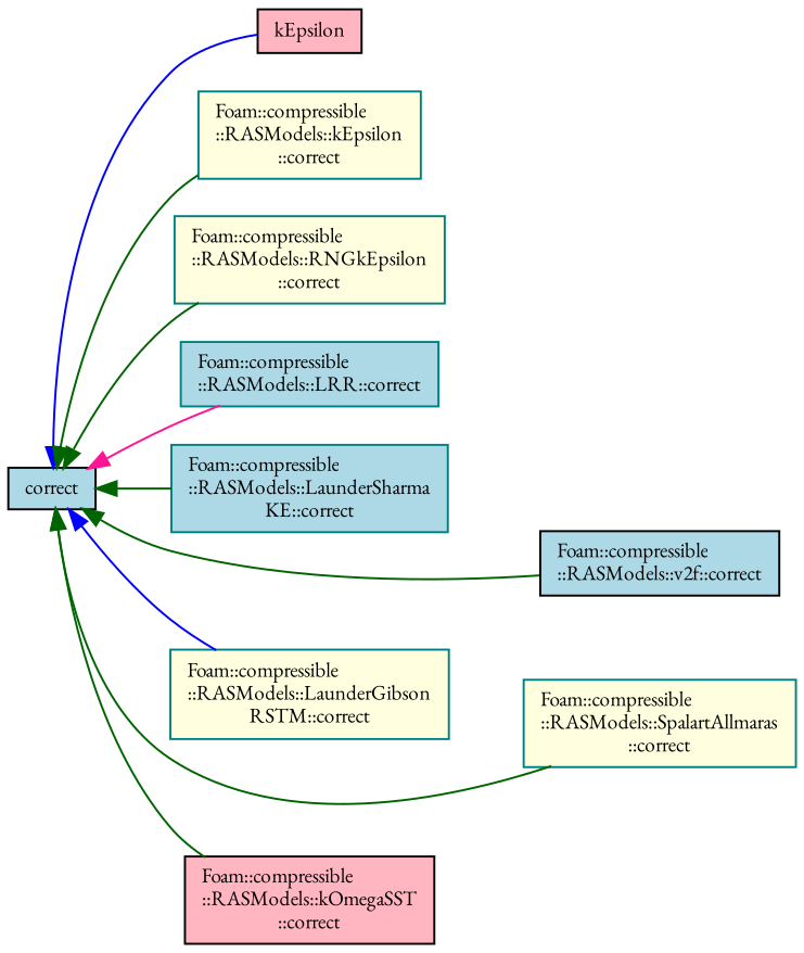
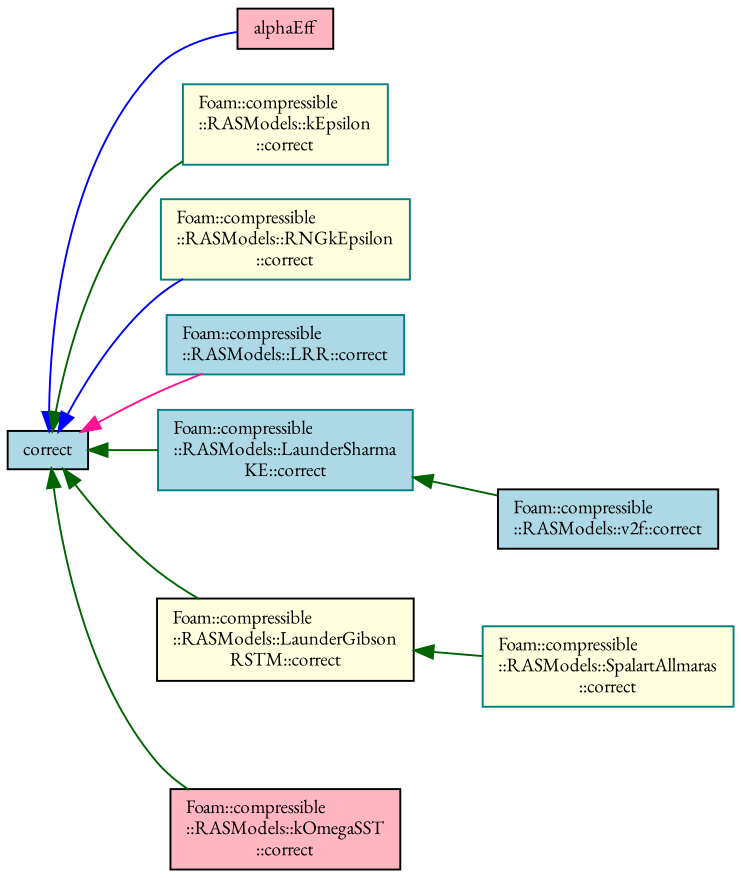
  digraph {
    fontname="EB Garamond"
    rankdir=LR
    node [color=black fillcolor=lightblue fontname="EB Garamond" fontsize=10 shape=record style=filled]
    edge [color=darkgreen dir=back fontname="EB Garamond" fontsize=10 labelfontname=FreeSans labelfontsize=10 style=solid]
    n1 [fontcolor=black height=0.2 label=correct width=0.4]
-   n2 [fillcolor=lightpink height=0.2 label=kEpsilon width=0.4]
+   n2 [fillcolor=lightpink height=0.2 label=alphaEff width=0.4]
    n3 [color=teal fillcolor=lightyellow height=0.2 label="Foam::compressible\l::RASModels::kEpsilon\l::correct" width=0.4]
    n4 [color=teal fillcolor=lightyellow height=0.2 label="Foam::compressible\l::RASModels::RNGkEpsilon\l::correct" width=0.4]
    n5 [color=teal height=0.2 label="Foam::compressible\l::RASModels::LRR::correct" width=0.4]
    n6 [color=teal height=0.2 label="Foam::compressible\l::RASModels::LaunderSharma\lKE::correct" width=0.4]
-   n7 [color=teal fillcolor=lightyellow height=0.2 label="Foam::compressible\l::RASModels::LaunderGibson\lRSTM::correct" width=0.4]
+   n7 [fillcolor=lightyellow height=0.2 label="Foam::compressible\l::RASModels::LaunderGibson\lRSTM::correct" width=0.4]
    n8 [color=teal fillcolor=lightyellow height=0.2 label="Foam::compressible\l::RASModels::SpalartAllmaras\l::correct" width=0.4]
    n9 [height=0.2 label="Foam::compressible\l::RASModels::v2f::correct" width=0.4]
    n10 [fillcolor=lightpink height=0.2 label="Foam::compressible\l::RASModels::kOmegaSST\l::correct" width=0.4]
    n1 -> n2 [color=blue]
    n1 -> n3
-   n1 -> n4
+   n1 -> n4 [color=blue]
    n1 -> n5 [color=deeppink]
    n1 -> n6
-   n1 -> n7 [color=blue]
-   n1 -> n8
-   n1 -> n9
+   n1 -> n7
+   n7 -> n8
+   n6 -> n9
    n1 -> n10
  }
